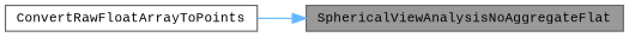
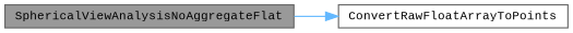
  digraph {
    rankdir=LR
    fontname="Liberation Mono"
    node [fontname="Liberation Mono" fontsize=10 shape=box style=filled]
    n1 [color=gray40 fillcolor=grey60 fontcolor=black height=0.2 label=SphericalViewAnalysisNoAggregateFlat width=0.4]
    n2 [color=grey40 fillcolor=white height=0.2 label=ConvertRawFloatArrayToPoints width=0.4]
-   n2 -> n1 [color=steelblue1 fontname="Liberation Mono" fontsize=10 labelfontname=Helvetica labelfontsize=10 style=solid]
+   n1 -> n2 [color=steelblue1 fontname="Liberation Mono" fontsize=10 labelfontname=Helvetica labelfontsize=10 style=solid]
  }
